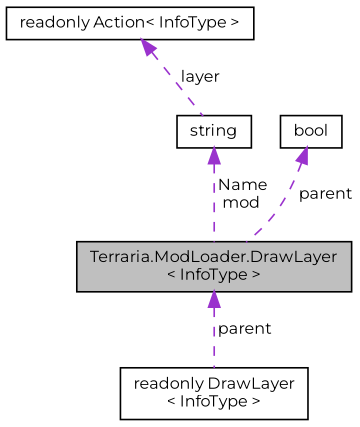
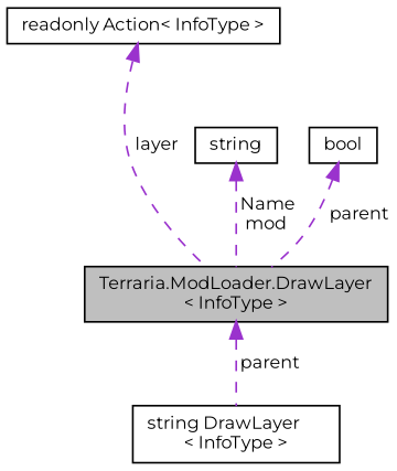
  digraph {
    fontname=Montserrat
    node [color=black fillcolor=white fontname=Montserrat fontsize=10 shape=record style=filled]
    edge [color=darkorchid3 dir=back fontname=Montserrat fontsize=10 labelfontname=Helvetica labelfontsize=10 style=dashed]
    n1 [fillcolor=grey75 fontcolor=black height=0.2 label="Terraria.ModLoader.DrawLayer\l\< InfoType \>" width=0.4]
-   n2 [height=0.2 label="readonly DrawLayer\l\< InfoType \>" width=0.4]
+   n2 [height=0.2 label="string DrawLayer\l\< InfoType \>" width=0.4]
    n3 [height=0.2 label=string width=0.4]
    n4 [height=0.2 label="readonly Action\< InfoType \>" width=0.4]
    n5 [height=0.2 label=bool width=0.4]
    n1 -> n2 [label=" parent"]
    n3 -> n1 [label=" Name\nmod"]
-   n4 -> n3 [label=" layer"]
+   n4 -> n1 [label=" layer"]
    n5 -> n1 [label=" parent"]
  }
